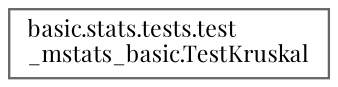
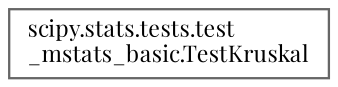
  digraph {
    rankdir=LR
    fontname="Playfair Display"
-   n1 [color=grey40 fillcolor=white fontname="Playfair Display" fontsize=10 height=0.2 label="basic.stats.tests.test\l_mstats_basic.TestKruskal" shape=box style=filled width=0.4]
+   n1 [color=grey40 fillcolor=white fontname="Playfair Display" fontsize=10 height=0.2 label="scipy.stats.tests.test\l_mstats_basic.TestKruskal" shape=box style=filled width=0.4]
  }
